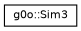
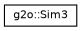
  digraph {
    rankdir=LR
-   n1 [color=black fillcolor=white fontname=Helvetica fontsize=10 height=0.2 label="g0o::Sim3" shape=record style=filled width=0.4]
+   n1 [color=black fillcolor=white fontname=Helvetica fontsize=10 height=0.2 label="g2o::Sim3" shape=record style=filled width=0.4]
  }
